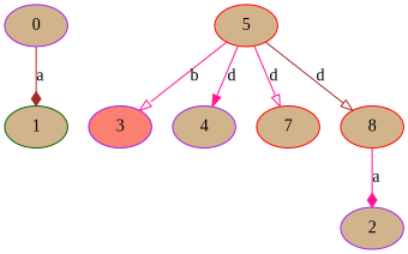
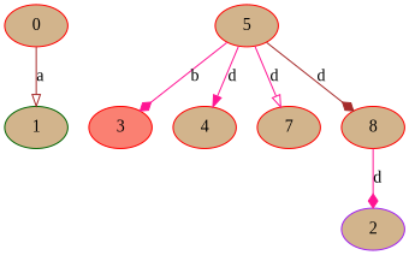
  strict digraph {
    fontname="Liberation Serif"
    node [color=purple fillcolor=tan fontname="Liberation Serif" style=filled]
    edge [arrowhead=onormal color=deeppink fontname="Liberation Serif"]
    1 [color=darkgreen]
-   0
+   0 [color=red]
    5 [color=red]
-   3 [fillcolor=salmon]
-   4
+   3 [color=red fillcolor=salmon]
+   4 [color=red]
    7 [color=red]
    8 [color=red]
    2
-   0 -> 1 [arrowhead=diamond color=brown label=a]
-   5 -> 3 [label=b]
+   0 -> 1 [color=brown label=a]
+   5 -> 3 [arrowhead=diamond label=b]
    5 -> 4 [arrowhead=normal label=d]
    5 -> 7 [label=d]
-   5 -> 8 [color=brown label=d]
-   8 -> 2 [arrowhead=diamond label=a]
+   5 -> 8 [arrowhead=diamond color=brown label=d]
+   8 -> 2 [arrowhead=diamond label=d]
  }
